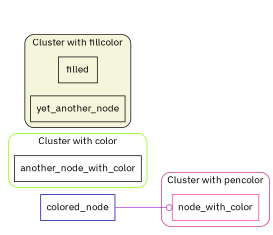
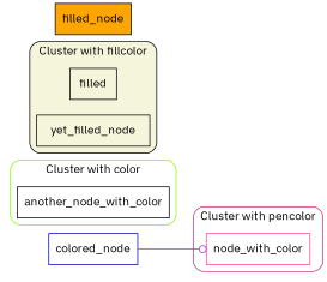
  digraph {
    rankdir=LR
    fontname="IBM Plex Sans"
    node [shape=box fontname="IBM Plex Sans"]
    node_with_color [color=violetred1]
    another_node_with_color
    filled
-   yet_another_node
+   yet_another_node [label=yet_filled_node]
+   filled_node [fillcolor=orange style=filled]
    colored_node [color="#0000aa"]
    subgraph cluster_1 {
      label="Cluster with pencolor"
      pencolor=violetred3
      style=rounded
      node_with_color
    }
    subgraph cluster_2 {
      color=chartreuse
      label="Cluster with color"
      style=rounded
      another_node_with_color
    }
    subgraph cluster_3 {
      bgcolor=beige
      label="Cluster with fillcolor"
      style=rounded
      filled
      yet_another_node
    }
    colored_node -> node_with_color [color=darkorchid3 arrowhead=odot fontname="IBM Plex Sans"]
  }
